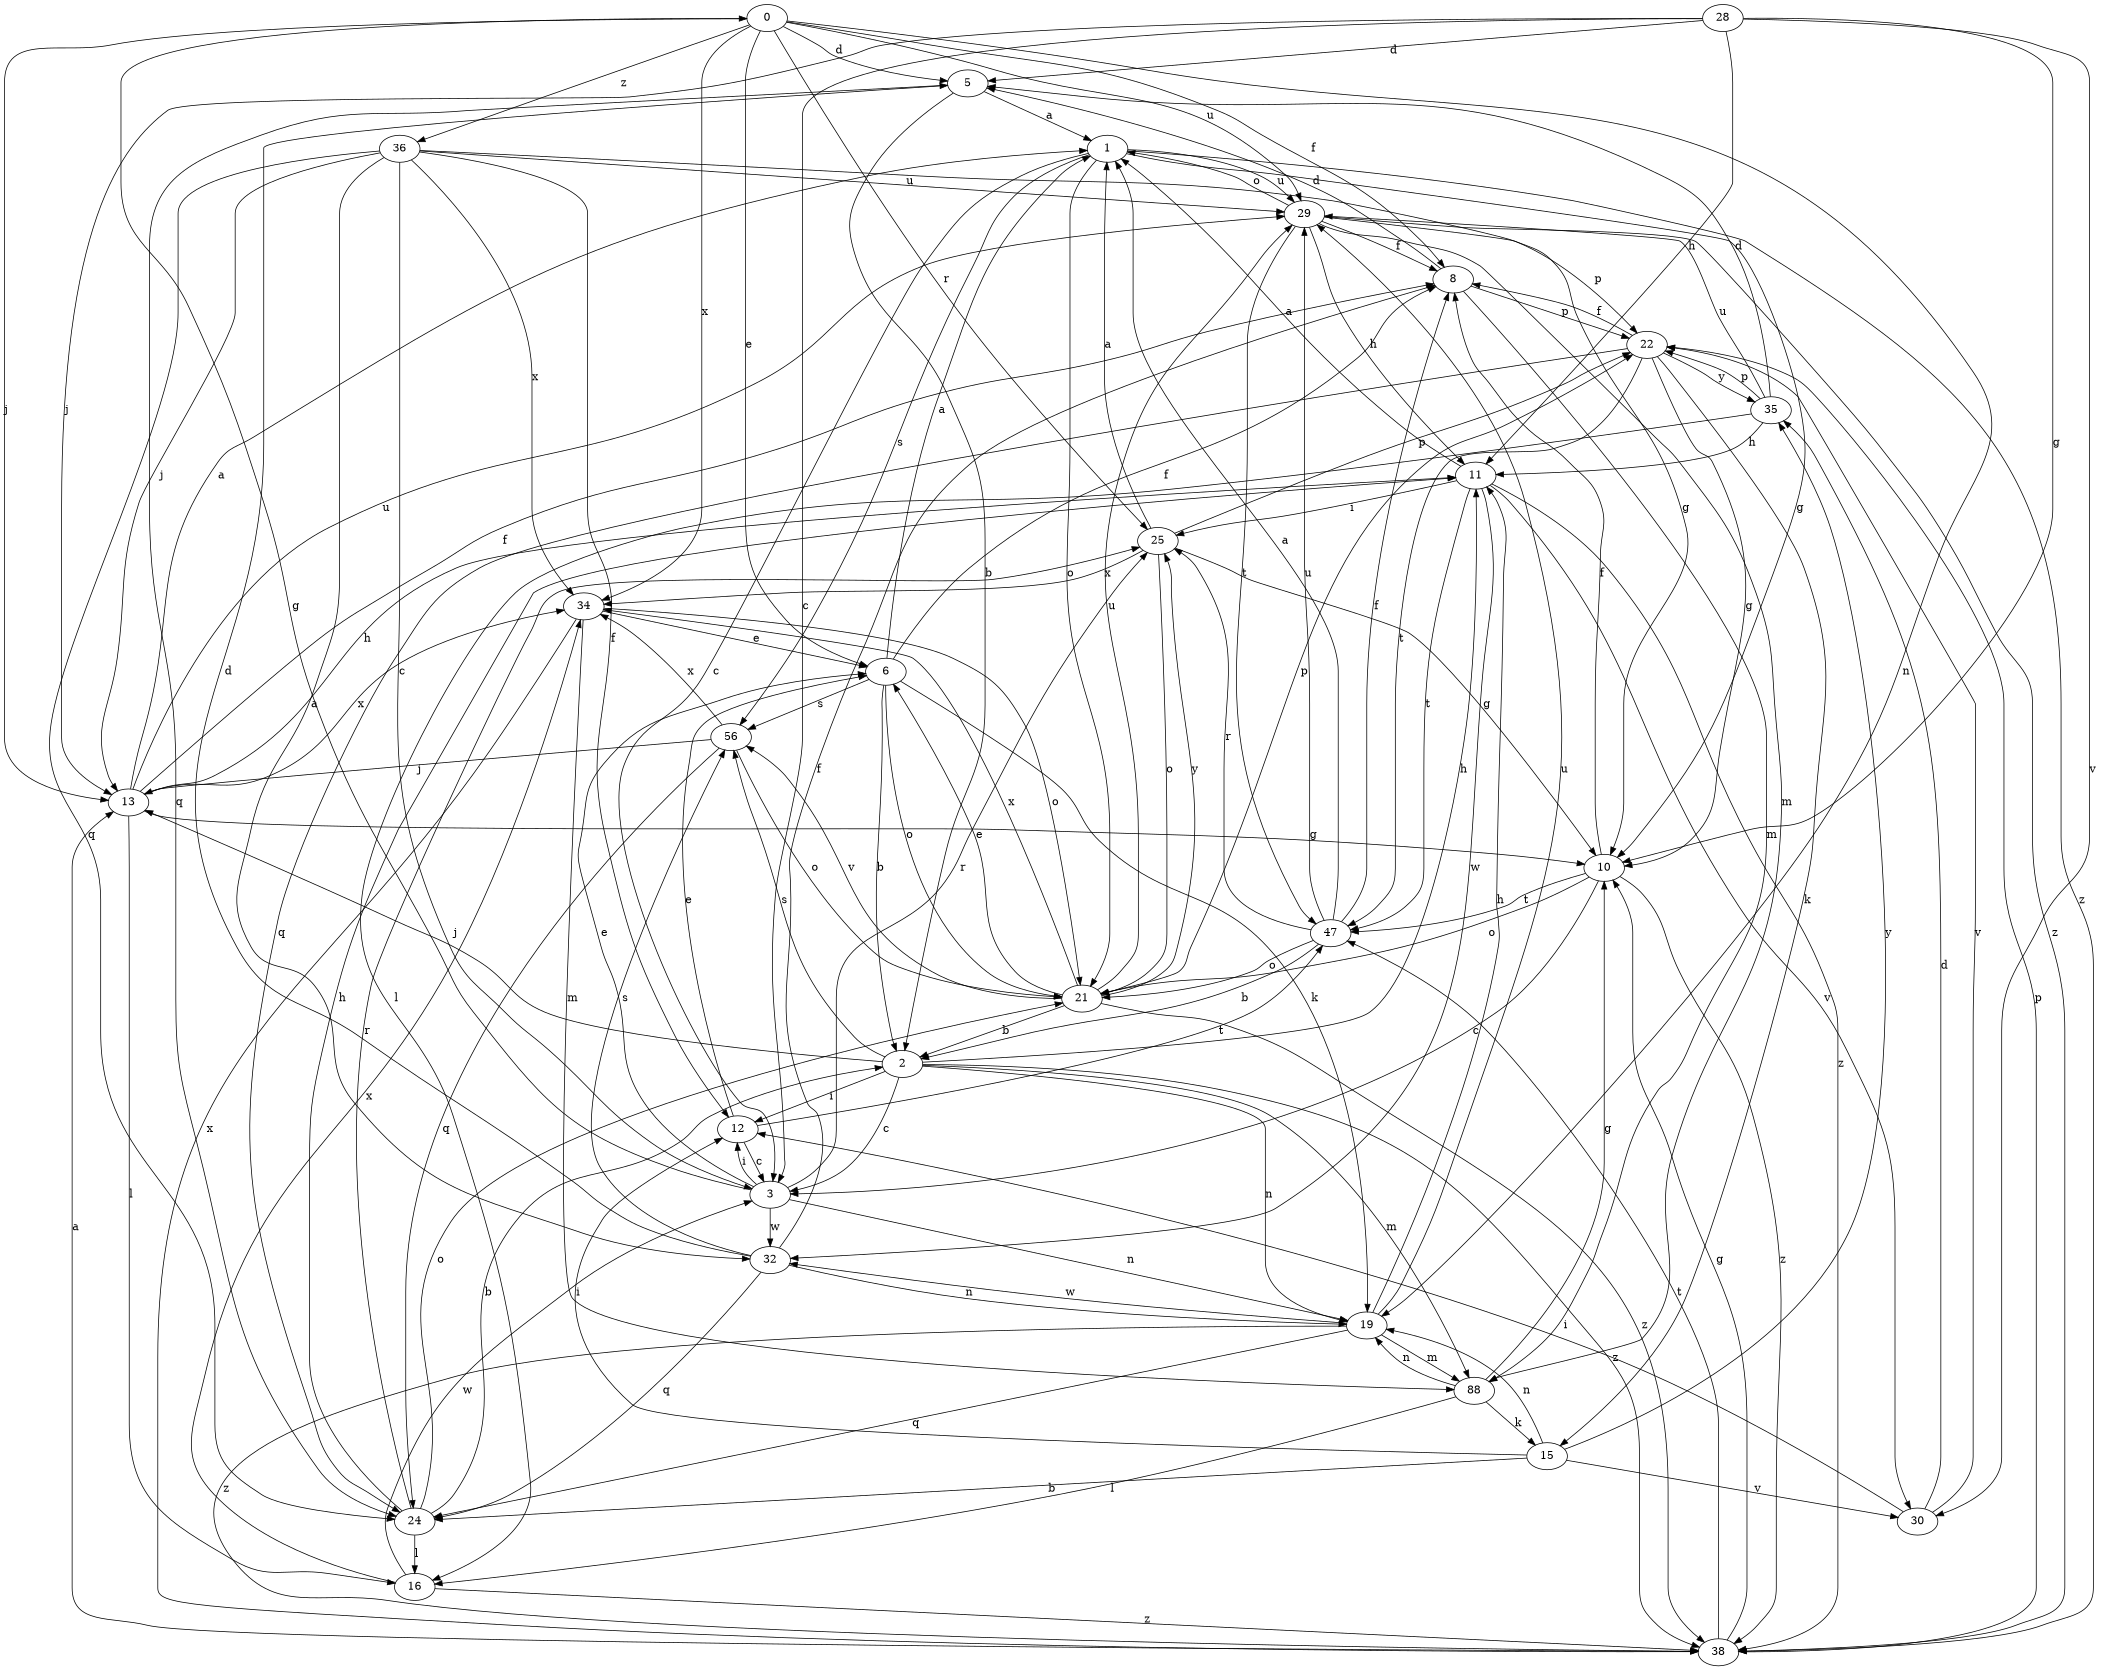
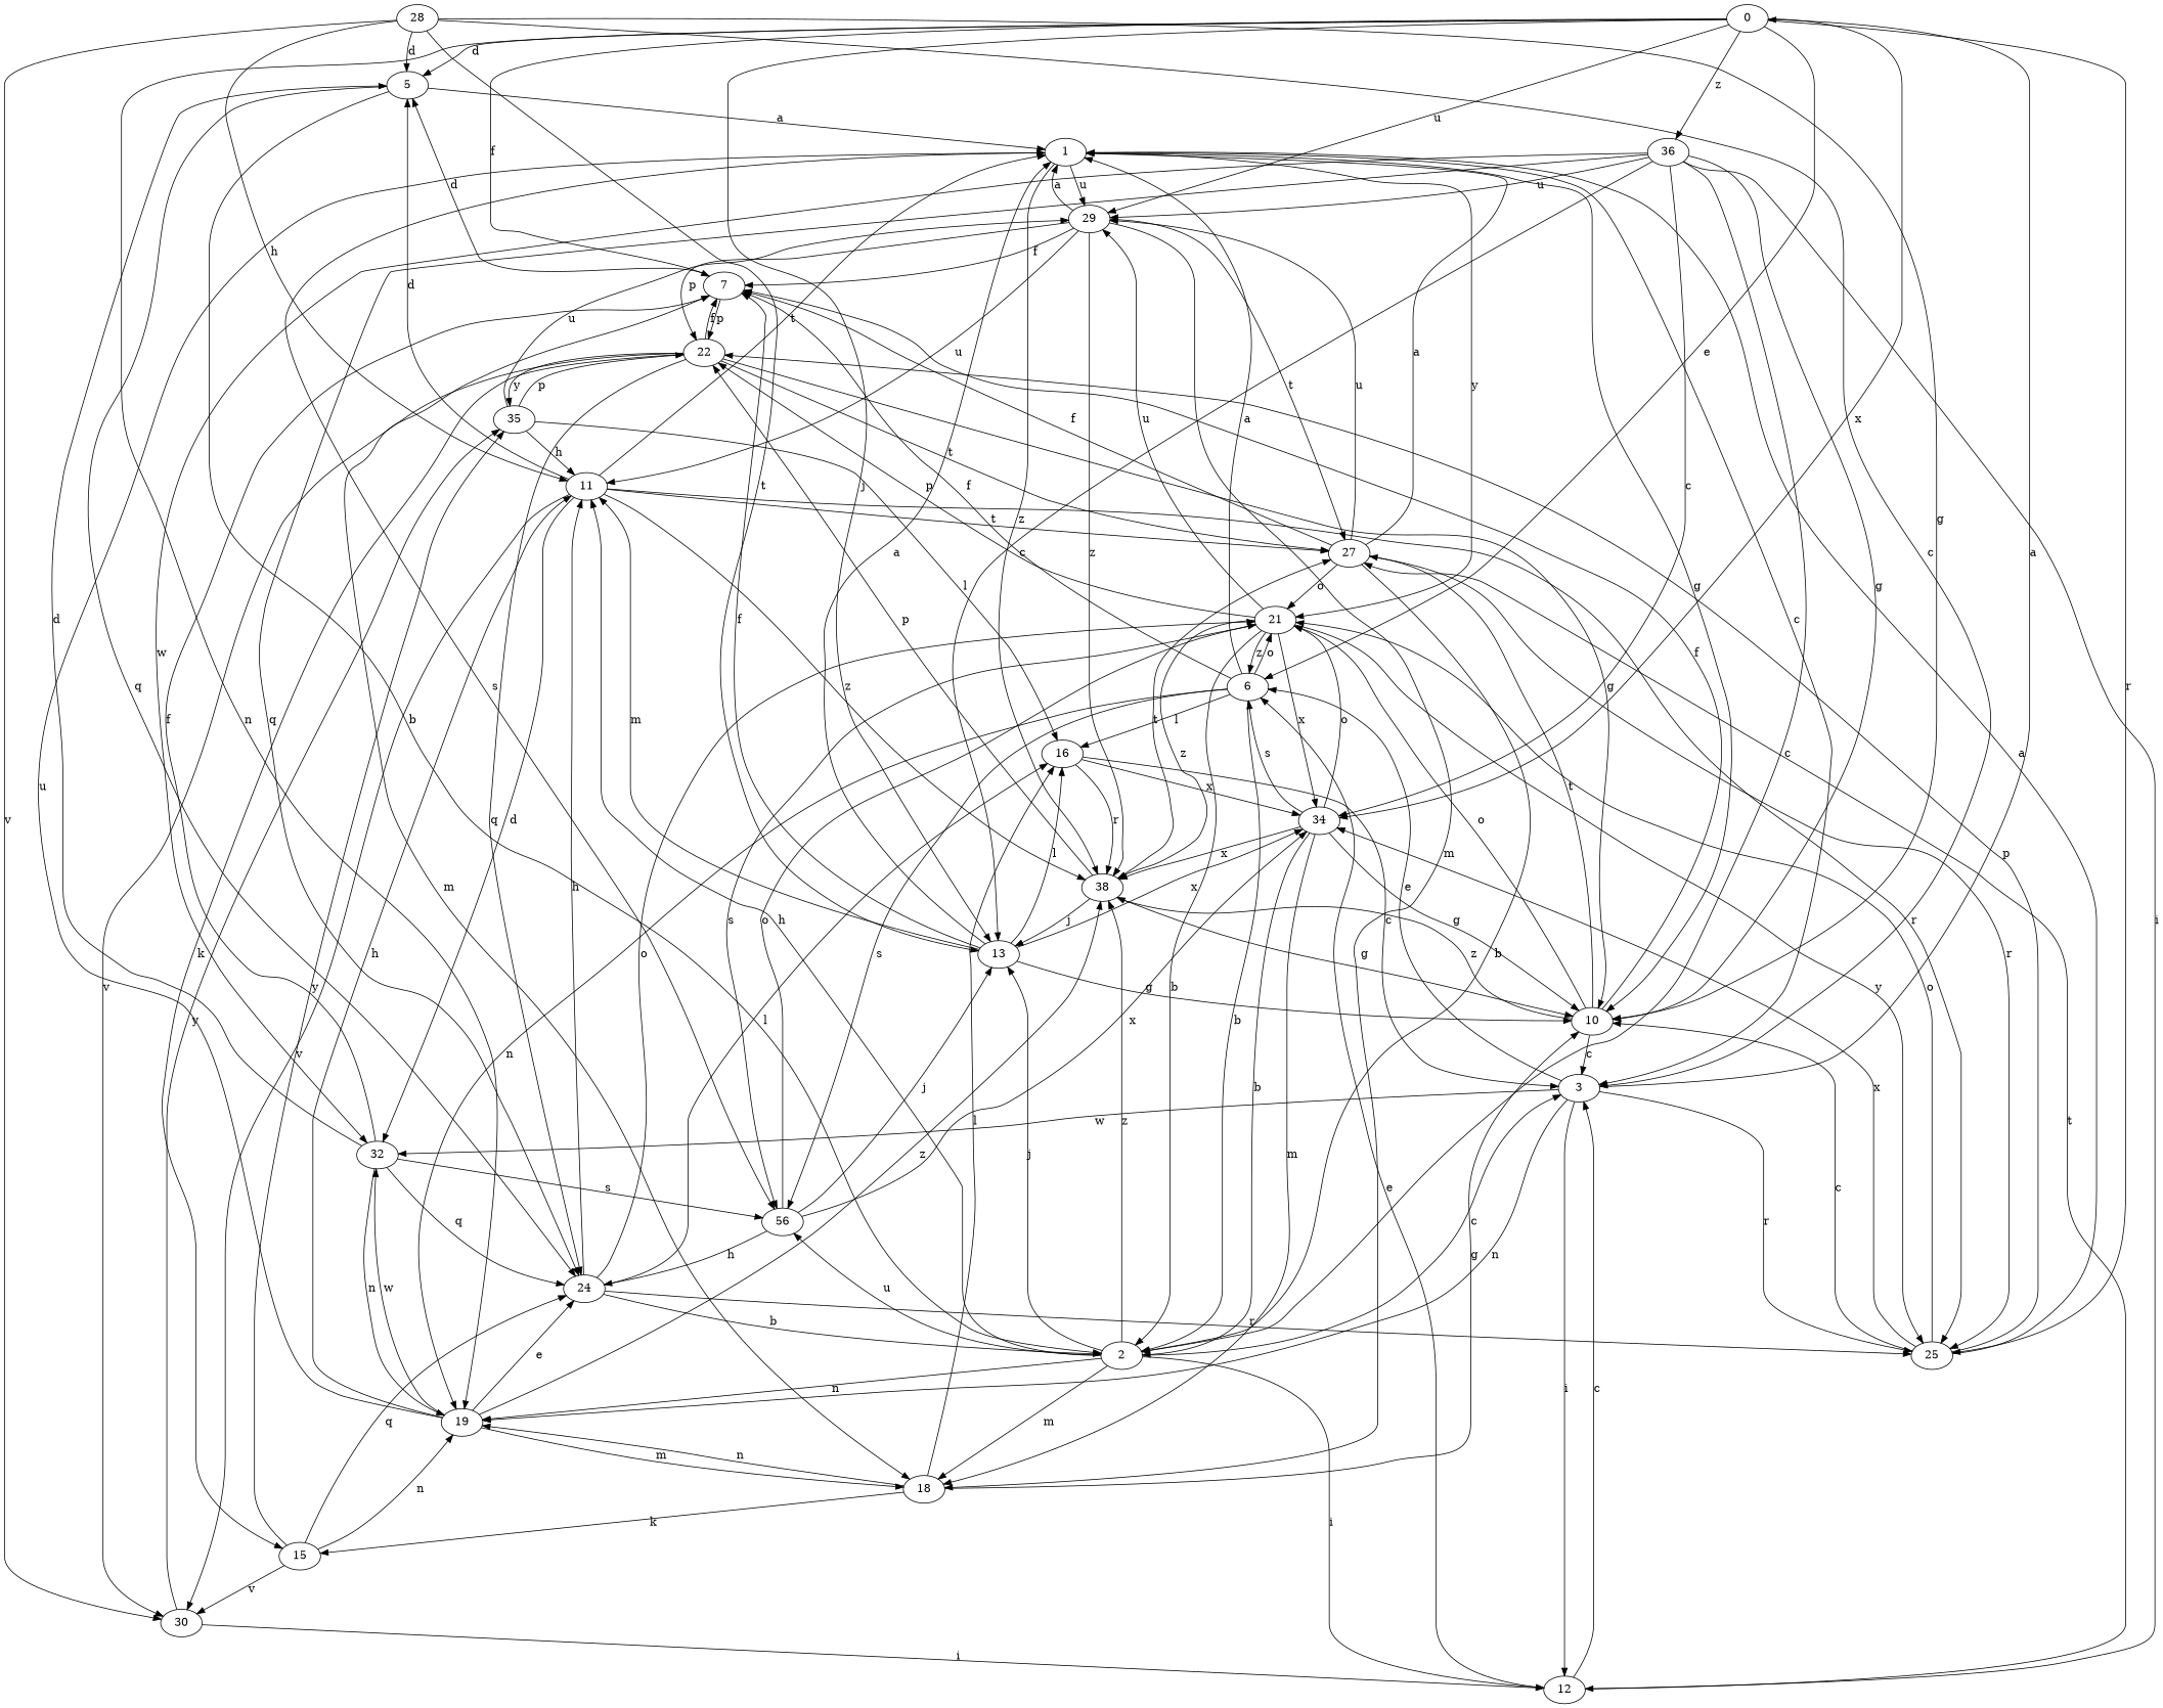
  strict digraph {
    0
    5
    6
-   8
+   8 [label=7]
    13
    19
    25
    29
    34
    36
    1
    2
    24
    21
    n15 [label=56]
    16
-   18 [label=88]
+   18
    22
    10
    11
    38
    32
    28
    3
    30
-   27 [label=47]
+   27
    12
    15
    35
    0 -> 5 [label=d]
    0 -> 6 [label=e]
    0 -> 8 [label=f]
    0 -> 13 [label=j]
    0 -> 19 [label=n]
    0 -> 25 [label=r]
    0 -> 29 [label=u]
    0 -> 34 [label=x]
    0 -> 36 [label=z]
    5 -> 1 [label=a]
    5 -> 2 [label=b]
    5 -> 24 [label=q]
    6 -> 8 [label=f]
-   6 -> 19 [label=k]
+   6 -> 19 [label=n]
    6 -> 1 [label=a]
    6 -> 2 [label=b]
    6 -> 21 [label=o]
    6 -> n15 [label=s]
+   6 -> 16 [label=l]
    8 -> 5 [label=d]
    8 -> 18 [label=m]
    8 -> 22 [label=p]
    13 -> 8 [label=f]
-   13 -> 29 [label=u]
    13 -> 34 [label=x]
    13 -> 1 [label=a]
    13 -> 16 [label=l]
    13 -> 10 [label=g]
-   13 -> 11 [label=h]
-   19 -> 29 [label=u]
-   19 -> 24 [label=q]
+   13 -> 11 [label=m]
+   19 -> 1 [label=u]
+   19 -> 24 [label=e]
    19 -> 18 [label=m]
    19 -> 11 [label=h]
    19 -> 38 [label=z]
    19 -> 32 [label=w]
    25 -> 34 [label=x]
    25 -> 1 [label=a]
    25 -> 21 [label=o]
    25 -> 22 [label=p]
-   25 -> 10 [label=g]
+   25 -> 10 [label=c]
    29 -> 8 [label=f]
-   29 -> 1 [label=o]
+   29 -> 1 [label=a]
    29 -> 18 [label=m]
    29 -> 22 [label=p]
-   29 -> 11 [label=h]
+   29 -> 11 [label=u]
    29 -> 38 [label=z]
    29 -> 27 [label=t]
-   34 -> 6 [label=e]
+   34 -> 6 [label=s]
+   34 -> 2 [label=b]
    34 -> 21 [label=o]
    34 -> 18 [label=m]
+   34 -> 10 [label=g]
    34 -> 38 [label=x]
-   36 -> 13 [label=j]
+   36 -> 13 [label=c]
    36 -> 29 [label=u]
-   36 -> 34 [label=x]
+   36 -> 34 [label=c]
    36 -> 24 [label=q]
    36 -> 10 [label=g]
-   36 -> 32 [label=a]
-   36 -> 3 [label=c]
-   36 -> 12 [label=f]
+   36 -> 32 [label=w]
+   36 -> 2 [label=c]
+   36 -> 12 [label=i]
    1 -> 29 [label=u]
-   1 -> 21 [label=o]
+   1 -> 21 [label=y]
    1 -> n15 [label=s]
    1 -> 10 [label=g]
    1 -> 38 [label=z]
    1 -> 3 [label=c]
    2 -> 13 [label=j]
    2 -> 19 [label=n]
-   2 -> n15 [label=s]
+   2 -> n15 [label=u]
    2 -> 18 [label=m]
    2 -> 11 [label=h]
    2 -> 38 [label=z]
    2 -> 3 [label=c]
    2 -> 12 [label=i]
    24 -> 25 [label=r]
    24 -> 2 [label=b]
    24 -> 21 [label=o]
    24 -> 16 [label=l]
    24 -> 11 [label=h]
-   21 -> 6 [label=e]
+   21 -> 6 [label=z]
    21 -> 25 [label=y]
    21 -> 29 [label=u]
    21 -> 34 [label=x]
    21 -> 2 [label=b]
-   21 -> n15 [label=v]
+   21 -> n15 [label=s]
    21 -> 22 [label=p]
    21 -> 38 [label=z]
    n15 -> 13 [label=j]
    n15 -> 34 [label=x]
-   n15 -> 24 [label=q]
+   n15 -> 24 [label=h]
    n15 -> 21 [label=o]
    16 -> 34 [label=x]
-   16 -> 38 [label=z]
-   16 -> 3 [label=w]
+   16 -> 38 [label=r]
+   16 -> 3 [label=c]
    18 -> 19 [label=n]
    18 -> 16 [label=l]
    18 -> 10 [label=g]
    18 -> 15 [label=k]
    22 -> 8 [label=f]
    22 -> 24 [label=q]
    22 -> 10 [label=g]
-   30 -> 22 [label=v]
+   22 -> 30 [label=v]
    22 -> 27 [label=t]
    22 -> 15 [label=k]
    22 -> 35 [label=y]
    10 -> 8 [label=f]
    10 -> 21 [label=o]
    10 -> 38 [label=z]
    10 -> 3 [label=c]
    10 -> 27 [label=t]
-   35 -> 5 [label=d]
-   11 -> 25 [label=i]
-   11 -> 1 [label=a]
+   11 -> 5 [label=d]
+   11 -> 25 [label=r]
+   11 -> 1 [label=t]
    11 -> 38 [label=z]
-   11 -> 32 [label=w]
+   11 -> 32 [label=d]
    11 -> 30 [label=v]
    11 -> 27 [label=t]
-   38 -> 13 [label=a]
+   38 -> 13 [label=j]
    38 -> 22 [label=p]
    38 -> 10 [label=g]
    38 -> 27 [label=t]
    32 -> 5 [label=d]
    32 -> 8 [label=f]
    32 -> 19 [label=n]
    32 -> 24 [label=q]
    32 -> n15 [label=s]
    28 -> 5 [label=d]
-   28 -> 13 [label=j]
+   28 -> 13 [label=t]
    28 -> 10 [label=g]
    28 -> 11 [label=h]
    28 -> 3 [label=c]
    28 -> 30 [label=v]
-   3 -> 0 [label=g]
+   3 -> 0 [label=a]
    3 -> 6 [label=e]
    3 -> 19 [label=n]
    3 -> 25 [label=r]
    3 -> 32 [label=w]
    3 -> 12 [label=i]
    30 -> 12 [label=i]
-   30 -> 35 [label=d]
+   30 -> 35 [label=y]
    27 -> 8 [label=f]
    27 -> 25 [label=r]
    27 -> 29 [label=u]
    27 -> 1 [label=a]
    27 -> 2 [label=b]
    27 -> 21 [label=o]
    12 -> 6 [label=e]
    12 -> 3 [label=c]
    12 -> 27 [label=t]
    15 -> 19 [label=n]
-   15 -> 24 [label=b]
+   15 -> 24 [label=q]
    15 -> 30 [label=v]
-   15 -> 12 [label=i]
    15 -> 35 [label=y]
    35 -> 29 [label=u]
    35 -> 16 [label=l]
    35 -> 22 [label=p]
    35 -> 11 [label=h]
  }
